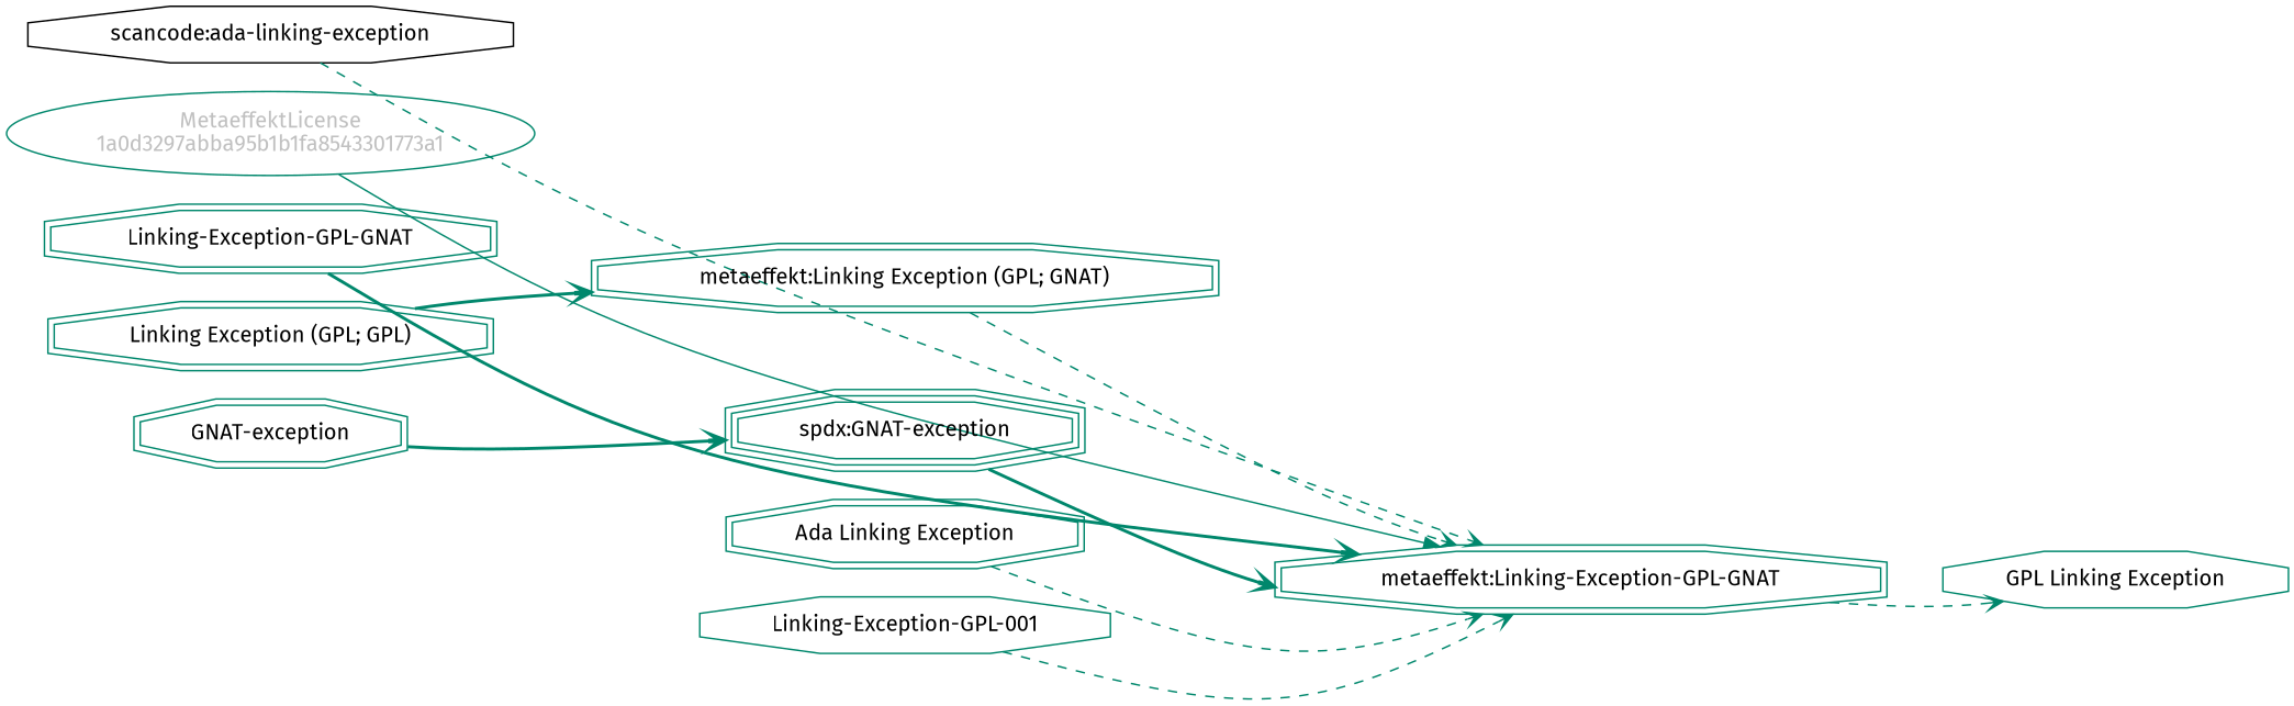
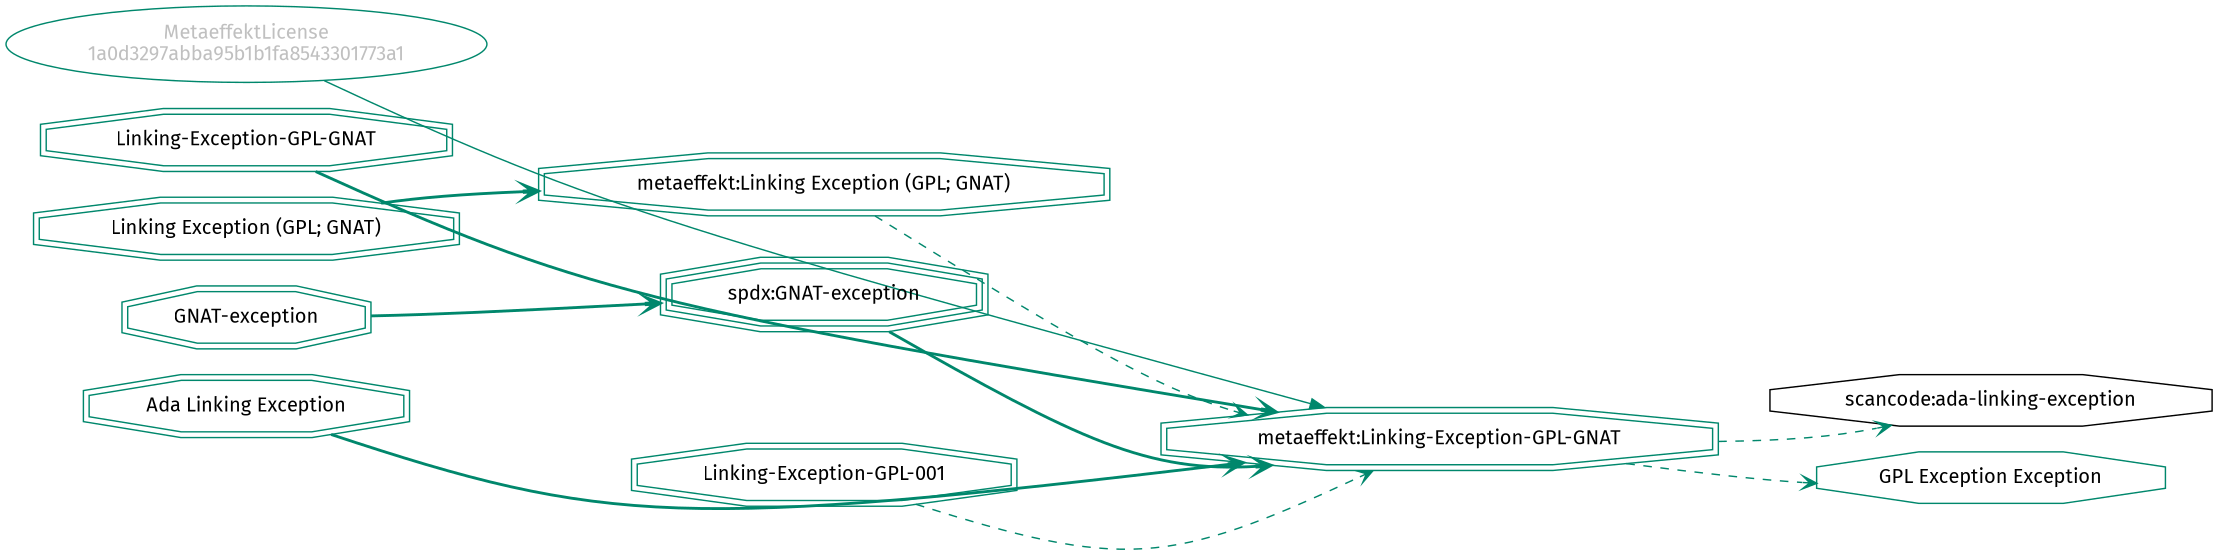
  strict digraph {
    fontname="Fira Sans"
    rankdir=LR
    splines=curved
    node [fontname="Fira Sans" shape=doubleoctagon color="#00876c"]
    edge [arrowhead=vee color="#00876c" fontname="Fira Sans" style=dashed weight=0.5]
    n1 [label="scancode:ada-linking-exception" shape=octagon color=""]
    n2 [label="metaeffekt:Linking-Exception-GPL-GNAT"]
-   n3 [label="GPL Linking Exception" shape=octagon]
+   n3 [label="GPL Exception Exception" shape=octagon]
    n4 [fillcolor="beige;1" fontcolor=gray label="MetaeffektLicense\n1a0d3297abba95b1b1fa8543301773a1" shape=ellipse]
    n5 [label="Linking-Exception-GPL-GNAT"]
    n6 [label="metaeffekt:Linking Exception (GPL; GNAT)"]
-   n7 [label="Linking Exception (GPL; GPL)"]
+   n7 [label="Linking Exception (GPL; GNAT)"]
    n8 [label="spdx:GNAT-exception" shape=tripleoctagon]
    n9 [label="GNAT-exception"]
    n10 [label="Ada Linking Exception"]
-   n11 [label="Linking-Exception-GPL-001" shape=octagon]
-   n1 -> n2
+   n11 [label="Linking-Exception-GPL-001"]
+   n2 -> n1
    n2 -> n3
    n4 -> n2 [arrowhead="" style=""]
    n5 -> n2 [style=bold weight=0.7]
    n6 -> n2 [weight=0.7]
    n7 -> n6 [style=bold weight=0.7]
    n8 -> n2 [style=bold weight=0.7]
    n9 -> n8 [style=bold weight=0.7]
-   n10 -> n2
+   n10 -> n2 [style=bold]
    n11 -> n2
  }
